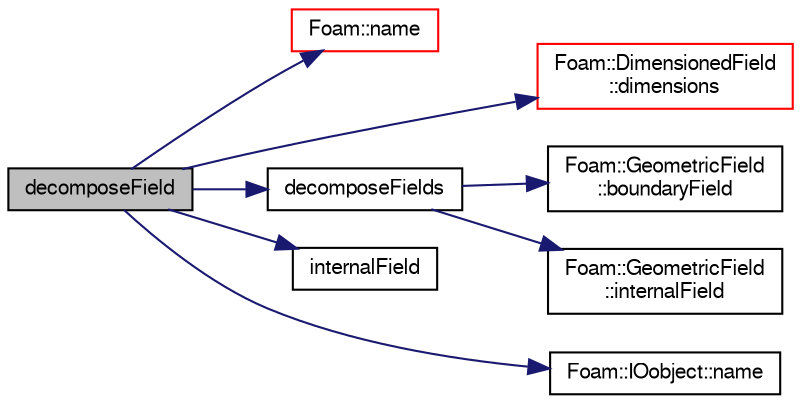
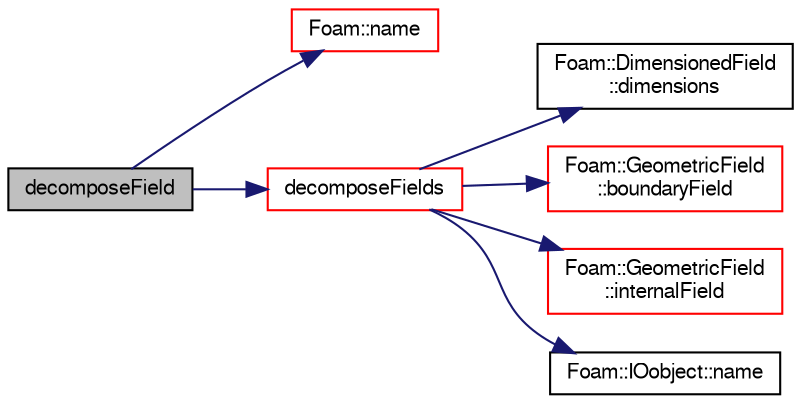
  digraph {
    rankdir=LR
    node [color=black fontname=FreeSans fontsize=10 shape=record]
    edge [color=midnightblue fontname=FreeSans fontsize=10 labelfontname=FreeSans labelfontsize=10 style=solid]
    n1 [fillcolor=grey75 fontcolor=black height=0.2 label=decomposeField style=filled width=0.4]
    n2 [color=red height=0.2 label="Foam::name" width=0.4]
-   n3 [height=0.2 label=decomposeFields width=0.4]
-   n4 [color=red height=0.2 label="Foam::DimensionedField\l::dimensions" width=0.4]
-   n5 [height=0.2 label=internalField width=0.4]
+   n3 [color=red height=0.2 label=decomposeFields width=0.4]
+   n4 [height=0.2 label="Foam::DimensionedField\l::dimensions" width=0.4]
    n6 [height=0.2 label="Foam::IOobject::name" width=0.4]
-   n7 [height=0.2 label="Foam::GeometricField\l::boundaryField" width=0.4]
-   n8 [height=0.2 label="Foam::GeometricField\l::internalField" width=0.4]
+   n7 [color=red height=0.2 label="Foam::GeometricField\l::boundaryField" width=0.4]
+   n8 [color=red height=0.2 label="Foam::GeometricField\l::internalField" width=0.4]
    n1 -> n2
    n1 -> n3
-   n1 -> n4
-   n1 -> n5
-   n1 -> n6
+   n3 -> n4
+   n3 -> n6
    n3 -> n7
    n3 -> n8
  }
